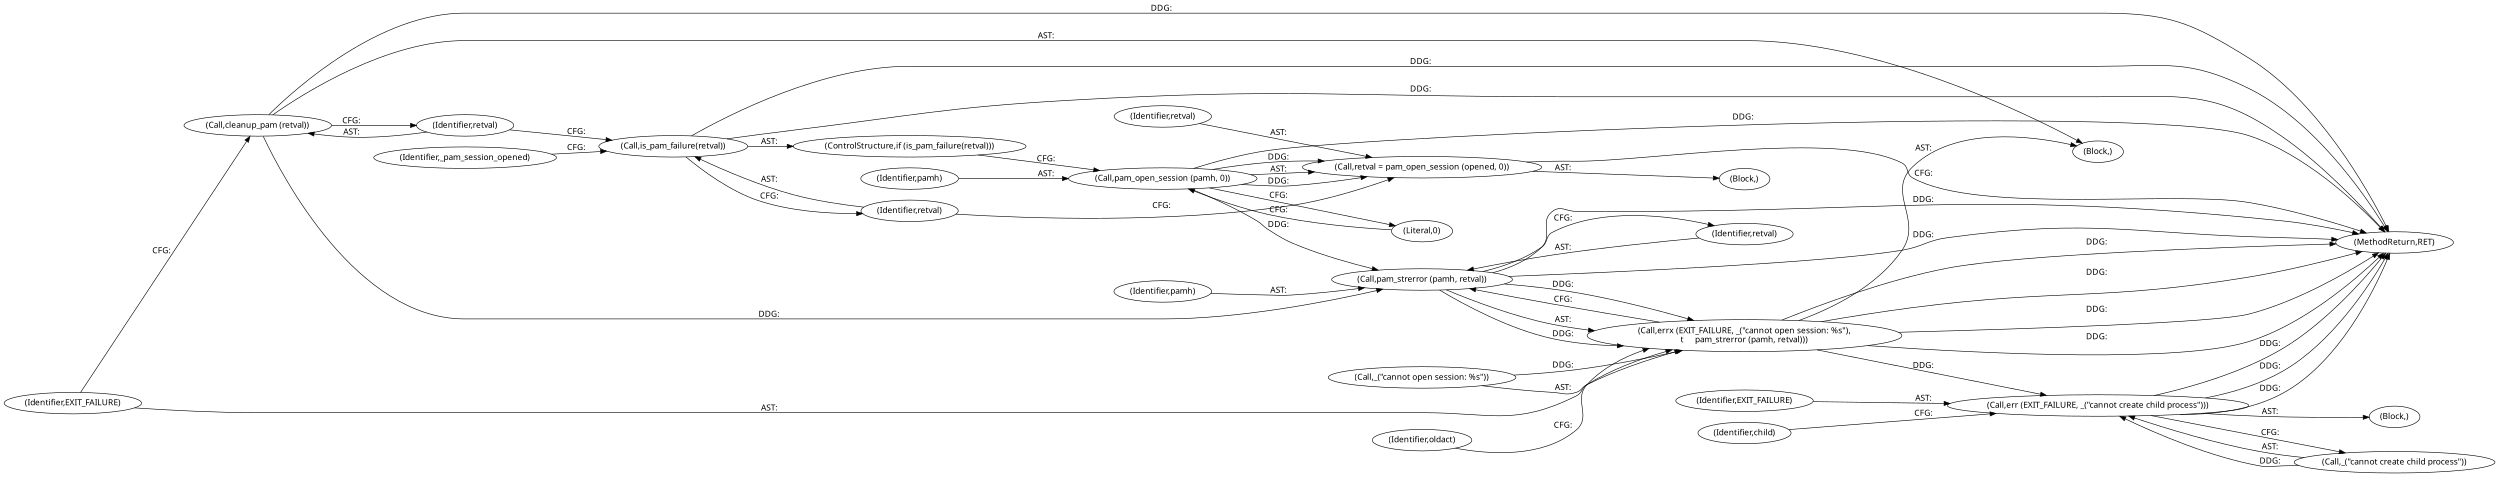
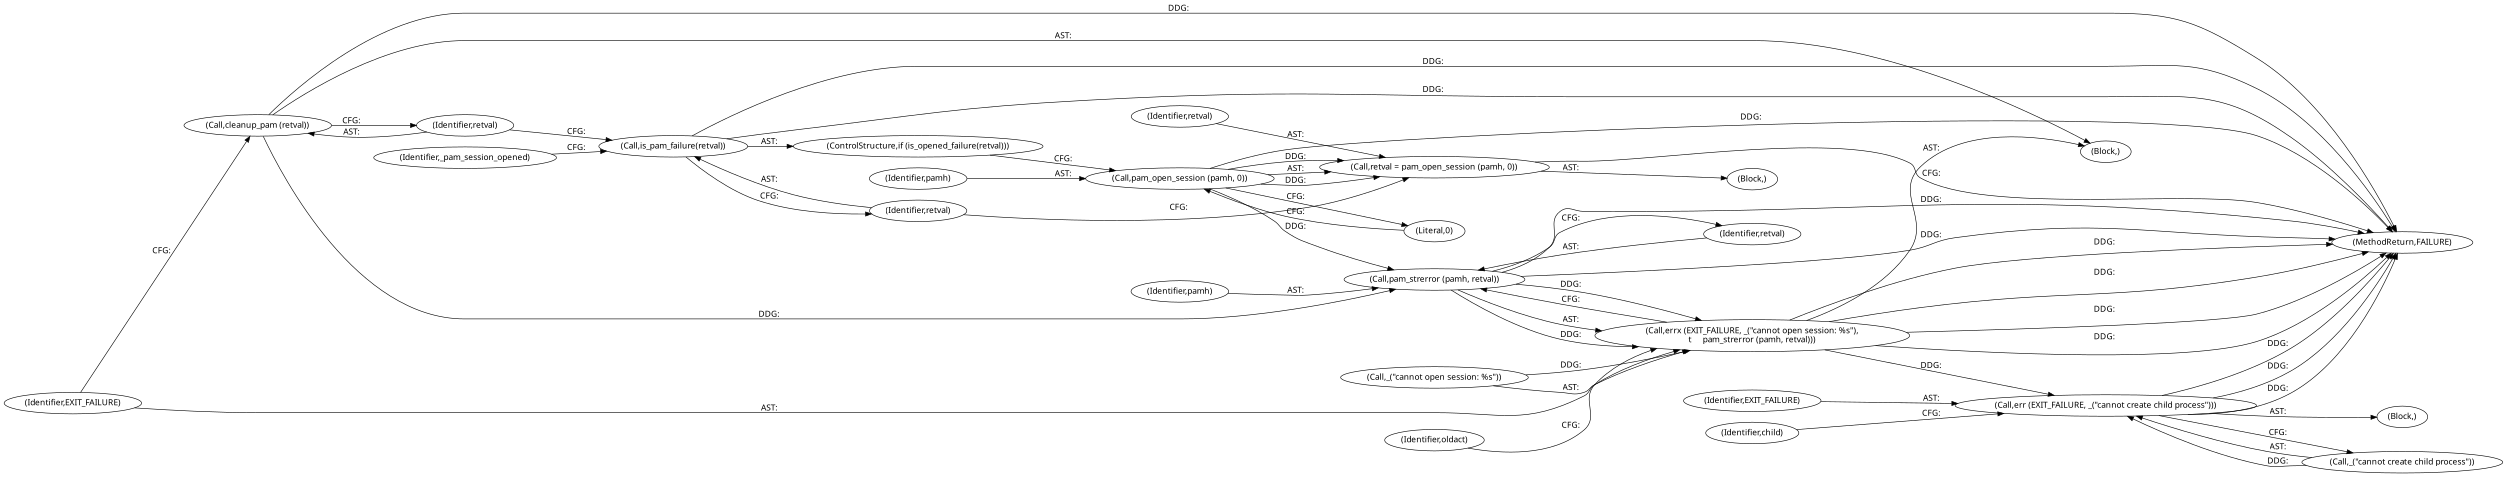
  digraph {
    fontname="Noto Sans"
    rankdir=LR
    node [fontname="Noto Sans"]
    edge [fontname="Noto Sans"]
    n1 [label="(Call,pam_open_session (pamh, 0))"]
-   n2 [label="(Call,retval = pam_open_session (opened, 0))"]
+   n2 [label="(Call,retval = pam_open_session (pamh, 0))"]
    n3 [label="(Call,pam_strerror (pamh, retval))"]
-   n4 [label="(MethodReturn,RET)"]
+   n4 [label="(MethodReturn,FAILURE)"]
    n5 [label="(Literal,0)"]
    n6 [label="(Block,)"]
    n7 [label="(Call,errx (EXIT_FAILURE, _(\"cannot open session: %s\"),\n\t     pam_strerror (pamh, retval)))"]
    n8 [label="(Identifier,retval)"]
    n9 [label="(Call,is_pam_failure(retval))"]
-   n10 [label="(ControlStructure,if (is_pam_failure(retval)))"]
+   n10 [label="(ControlStructure,if (is_opened_failure(retval)))"]
    n11 [label="(Identifier,retval)"]
    n12 [label="(Call,cleanup_pam (retval))"]
    n13 [label="(Identifier,retval)"]
    n14 [label="(Block,)"]
    n15 [label="(Call,err (EXIT_FAILURE, _(\"cannot create child process\")))"]
    n16 [label="(Block,)"]
    n17 [label="(Call,_(\"cannot create child process\"))"]
    n18 [label="(Identifier,oldact)"]
    n19 [label="(Identifier,retval)"]
    n20 [label="(Identifier,_pam_session_opened)"]
    n21 [label="(Identifier,child)"]
    n22 [label="(Call,_(\"cannot open session: %s\"))"]
    n23 [label="(Identifier,pamh)"]
    n24 [label="(Identifier,EXIT_FAILURE)"]
    n25 [label="(Identifier,EXIT_FAILURE)"]
    n26 [label="(Identifier,pamh)"]
    n1 -> n2 [label="AST: "]
    n1 -> n2 [label="DDG: "]
    n1 -> n2 [label="DDG: "]
    n1 -> n3 [label="DDG: "]
    n1 -> n4 [label="DDG: "]
    n1 -> n5 [label="CFG: "]
    n2 -> n4 [label="CFG: "]
    n2 -> n6 [label="AST: "]
    n3 -> n4 [label="DDG: "]
    n3 -> n4 [label="DDG: "]
    n3 -> n7 [label="AST: "]
    n3 -> n7 [label="DDG: "]
    n3 -> n7 [label="DDG: "]
    n3 -> n8 [label="CFG: "]
    n5 -> n1 [label="CFG: "]
    n7 -> n3 [label="CFG: "]
    n7 -> n4 [label="DDG: "]
    n7 -> n4 [label="DDG: "]
    n7 -> n4 [label="DDG: "]
    n7 -> n4 [label="DDG: "]
    n7 -> n14 [label="AST: "]
    n7 -> n15 [label="DDG: "]
    n8 -> n3 [label="AST: "]
    n9 -> n4 [label="DDG: "]
    n9 -> n4 [label="DDG: "]
    n9 -> n10 [label="AST: "]
    n9 -> n11 [label="CFG: "]
    n10 -> n1 [label="CFG: "]
    n11 -> n2 [label="CFG: "]
    n11 -> n9 [label="AST: "]
    n12 -> n3 [label="DDG: "]
    n12 -> n4 [label="DDG: "]
    n12 -> n13 [label="CFG: "]
    n12 -> n14 [label="AST: "]
    n13 -> n9 [label="CFG: "]
    n13 -> n12 [label="AST: "]
    n15 -> n4 [label="DDG: "]
    n15 -> n4 [label="DDG: "]
    n15 -> n4 [label="DDG: "]
    n15 -> n16 [label="AST: "]
    n15 -> n17 [label="CFG: "]
    n17 -> n15 [label="AST: "]
    n17 -> n15 [label="DDG: "]
    n18 -> n7 [label="CFG: "]
    n19 -> n2 [label="AST: "]
    n20 -> n9 [label="CFG: "]
    n21 -> n15 [label="CFG: "]
    n22 -> n7 [label="AST: "]
    n22 -> n7 [label="DDG: "]
    n23 -> n3 [label="AST: "]
    n24 -> n7 [label="AST: "]
    n24 -> n12 [label="CFG: "]
    n25 -> n15 [label="AST: "]
    n26 -> n1 [label="AST: "]
  }
